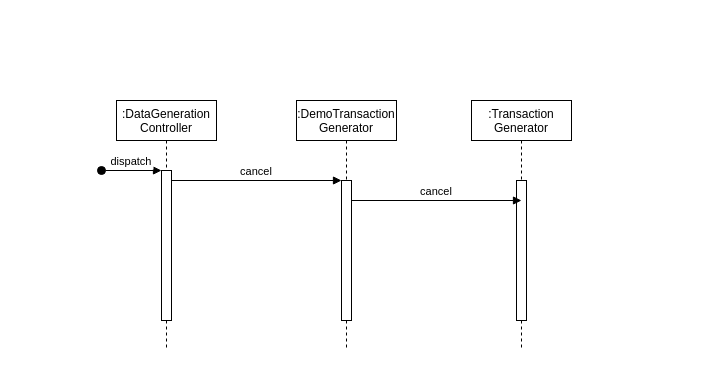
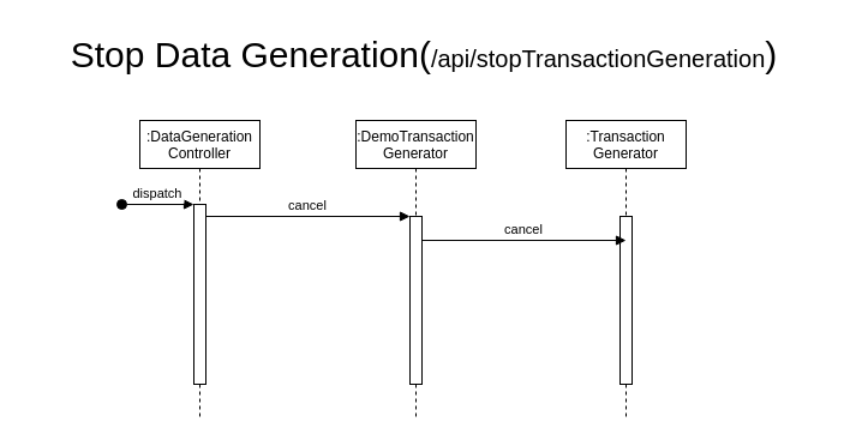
  <mxCell id="0" />
  <mxCell id="1" parent="0" />
  <mxCell id="2" value=":DataGeneration&#10;Controller" style="shape=umlLifeline;perimeter=lifelinePerimeter;container=1;collapsible=0;recursiveResize=0;rounded=0;shadow=0;strokeWidth=1;" vertex="1" parent="1"><mxGeometry x="116" y="100" width="100" height="250" as="geometry" /></mxCell>
  <mxCell id="3" value="" style="points=[];perimeter=orthogonalPerimeter;rounded=0;shadow=0;strokeWidth=1;" vertex="1" parent="2"><mxGeometry x="45" y="70" width="10" height="150" as="geometry" /></mxCell>
  <mxCell id="4" value="dispatch" style="verticalAlign=bottom;startArrow=oval;endArrow=block;startSize=8;shadow=0;strokeWidth=1;" edge="1" parent="2" target="3"><mxGeometry relative="1" as="geometry"><mxPoint x="-15" y="70" as="sourcePoint" /></mxGeometry></mxCell>
  <mxCell id="5" value=":DemoTransaction&#10;Generator" style="shape=umlLifeline;perimeter=lifelinePerimeter;container=1;collapsible=0;recursiveResize=0;rounded=0;shadow=0;strokeWidth=1;" vertex="1" parent="1"><mxGeometry x="296" y="100" width="100" height="250" as="geometry" /></mxCell>
  <mxCell id="6" value="" style="points=[];perimeter=orthogonalPerimeter;rounded=0;shadow=0;strokeWidth=1;" vertex="1" parent="5"><mxGeometry x="45" y="80" width="10" height="140" as="geometry" /></mxCell>
  <mxCell id="7" value="cancel" style="verticalAlign=bottom;endArrow=block;entryX=0;entryY=0;shadow=0;strokeWidth=1;" edge="1" parent="1" source="3" target="6"><mxGeometry relative="1" as="geometry"><mxPoint x="271" y="180" as="sourcePoint" /></mxGeometry></mxCell>
+ <mxCell id="8" value="&lt;font style=&quot;font-size: 30px&quot;&gt;Stop Data Generation(&lt;/font&gt;&lt;font style=&quot;font-size: 20px&quot;&gt;/api/stopTransactionGeneration&lt;/font&gt;&lt;font style=&quot;font-size: 30px&quot;&gt;)&lt;/font&gt;" style="text;html=1;strokeColor=none;fillColor=none;align=center;verticalAlign=middle;whiteSpace=wrap;rounded=0;" vertex="1" parent="1"><mxGeometry x="20" y="20" width="666" height="50" as="geometry" /></mxCell>
  <mxCell id="9" value=":Transaction&#10;Generator" style="shape=umlLifeline;perimeter=lifelinePerimeter;container=1;collapsible=0;recursiveResize=0;rounded=0;shadow=0;strokeWidth=1;" vertex="1" parent="1"><mxGeometry x="471" y="100" width="100" height="250" as="geometry" /></mxCell>
  <mxCell id="10" value="" style="points=[];perimeter=orthogonalPerimeter;rounded=0;shadow=0;strokeWidth=1;" vertex="1" parent="9"><mxGeometry x="45" y="80" width="10" height="140" as="geometry" /></mxCell>
  <mxCell id="11" value="cancel" style="verticalAlign=bottom;endArrow=block;entryX=0;entryY=0;shadow=0;strokeWidth=1;" edge="1" parent="1"><mxGeometry relative="1" as="geometry"><mxPoint x="351" y="200" as="sourcePoint" /><mxPoint x="521" y="200" as="targetPoint" /></mxGeometry></mxCell>
